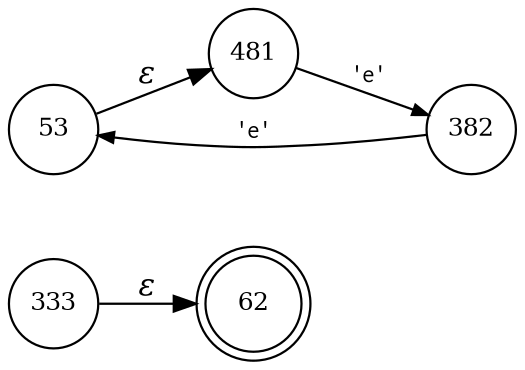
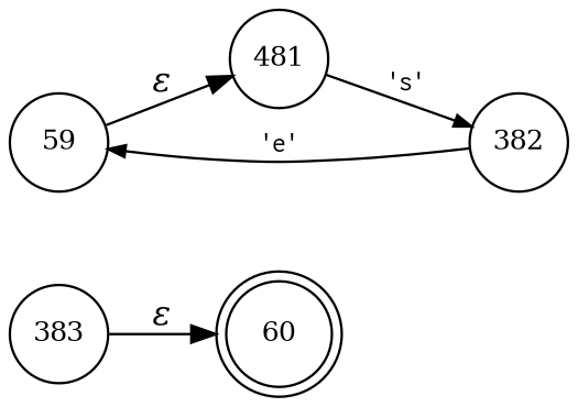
  digraph {
    rankdir=LR
    node [fixedsize=true fontsize=11 shape=circle peripheries=1]
    edge [fontname="Times-Italic"]
-   n1 [label=62 shape=doublecircle width=.6 peripheries=""]
-   n2 [label=53 width=.55]
+   n1 [label=60 shape=doublecircle width=.6 peripheries=""]
+   n2 [label=59 width=.55]
    n3 [label=481 width=.55]
    n4 [label=382 width=.55]
-   n5 [label=333 width=.55]
+   n5 [label=383 width=.55]
    n2 -> n3 [label="&epsilon;"]
-   n3 -> n4 [arrowhead=normal arrowsize=.7 fontname=Courier fontsize=11 label="'e'"]
+   n3 -> n4 [arrowhead=normal arrowsize=.7 fontname=Courier fontsize=11 label="'s'"]
    n4 -> n2 [arrowhead=normal arrowsize=.7 fontname=Courier fontsize=11 label="'e'"]
    n5 -> n1 [label="&epsilon;"]
  }
